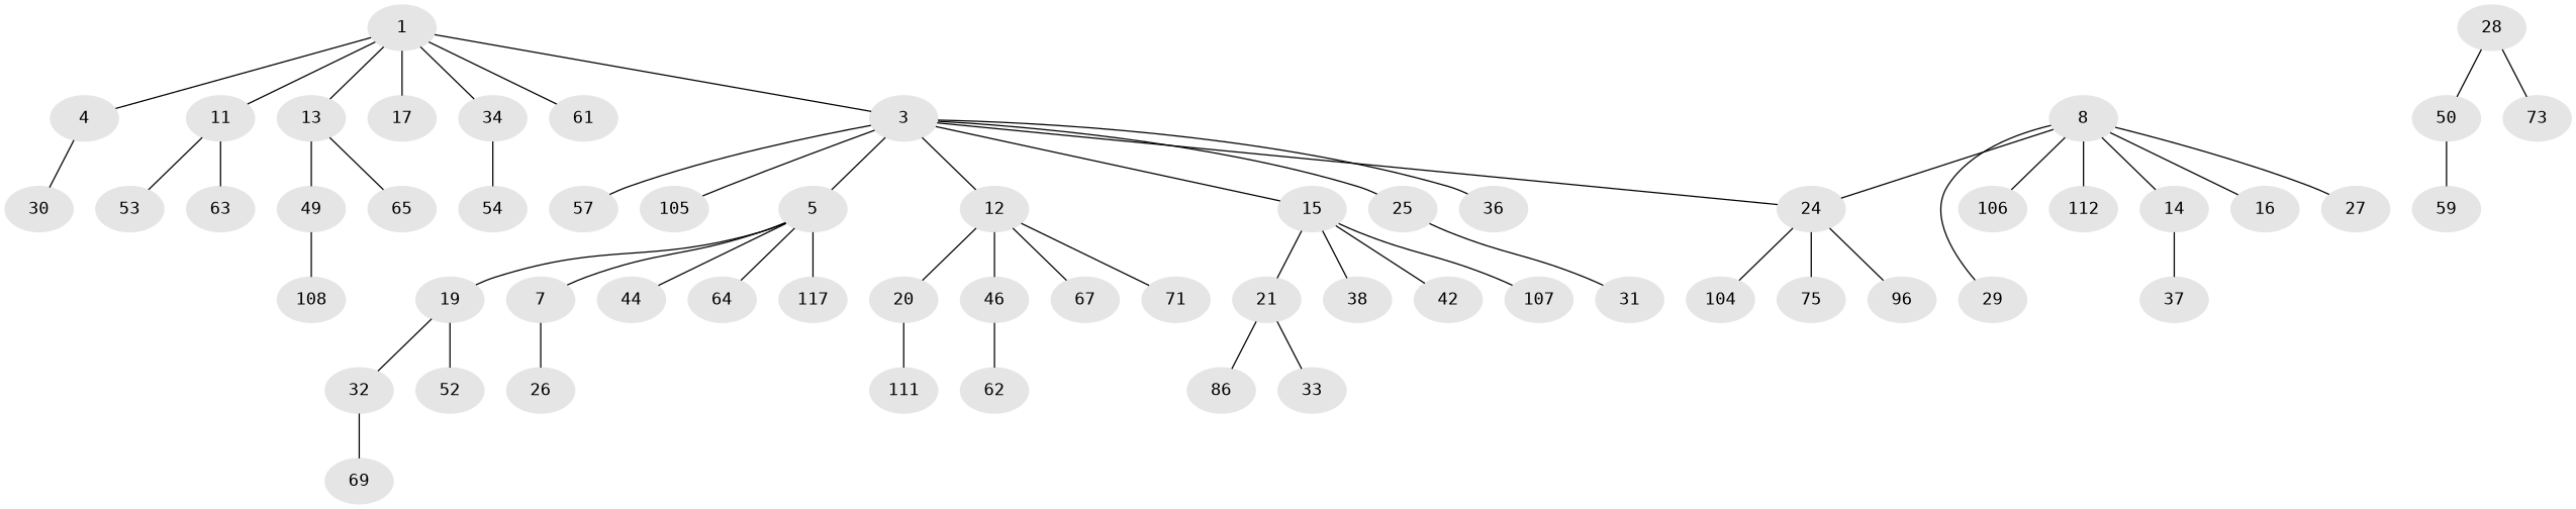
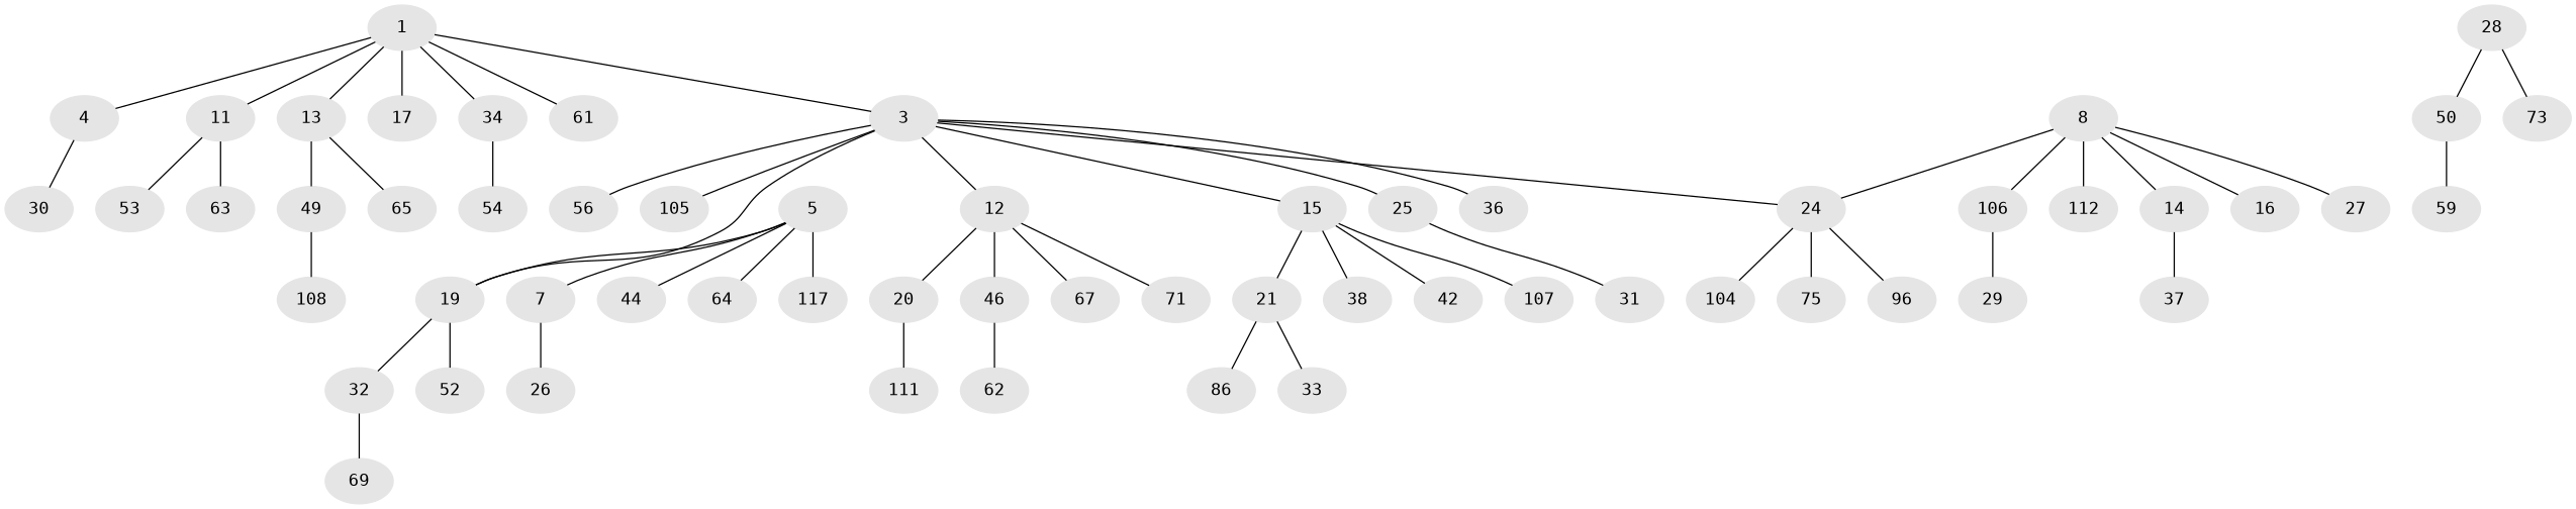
  graph {
    fontname="DejaVu Sans Mono"
    node [color=gray90 fontname="DejaVu Sans Mono" style=filled]
    edge [fontname="DejaVu Sans Mono"]
    1 [super="+2"]
    3
    4 [super="+6"]
    11 [super="+84+23+33"]
    13 [super="+51+85+22+77"]
    17 [super="+90+82"]
    34 [super="+41"]
    61
    5
    12 [super="+43"]
    15 [super="+18+79"]
    25
    36 [super="+121"]
-   56 [label=57]
+   56
    105
    24 [super="+60+78+47+45"]
    30 [super="+113"]
    53
    63 [super="+80"]
    49
    65
    54
    7 [super="+103+118"]
    19
    44 [super="+100"]
    64
    117
    8 [super="+9+58+76"]
    14 [super="+35+109"]
    16
    27 [super="+74"]
    29 [super="+99"]
    106
    112
    20 [super="+48"]
    46
    67
    71
    21
    38
    42
    107 [super="+120"]
    31 [super="+101"]
    26
    32 [super="+68"]
    52 [super="+89"]
    37
    75
    96
    104
    111
    62 [super="+110"]
    108
    n54 [label=33]
    86
    69
    28 [super="+40+115"]
    50 [super="+66+70+55"]
    73
    59 [super="+91+72"]
    1 -- 3
    1 -- 4
    1 -- 11
    1 -- 13
    1 -- 17
    1 -- 34
    1 -- 61
-   3 -- 5
+   3 -- 19
    3 -- 12
    3 -- 15
    3 -- 25
    3 -- 36
    3 -- 56
    3 -- 105
    3 -- 24
    4 -- 30
    11 -- 53
    11 -- 63
    13 -- 49
    13 -- 65
    34 -- 54
    5 -- 7
    5 -- 19
    5 -- 44
    5 -- 64
    5 -- 117
    12 -- 20
    12 -- 46
    12 -- 67
    12 -- 71
    15 -- 21
    15 -- 38
    15 -- 42
    15 -- 107
    25 -- 31
    24 -- 75
    24 -- 96
    24 -- 104
    49 -- 108
    7 -- 26
    19 -- 32
    19 -- 52
    8 -- 24
    8 -- 14
    8 -- 16
    8 -- 27
-   8 -- 29
+   106 -- 29
    8 -- 106
    8 -- 112
    14 -- 37
    20 -- 111
    46 -- 62
    21 -- n54
    21 -- 86
    32 -- 69
    28 -- 50
    28 -- 73
    50 -- 59
  }
